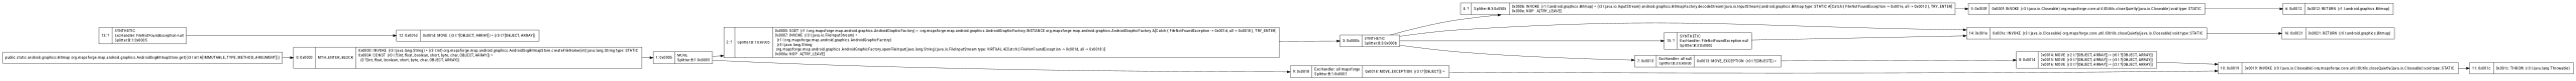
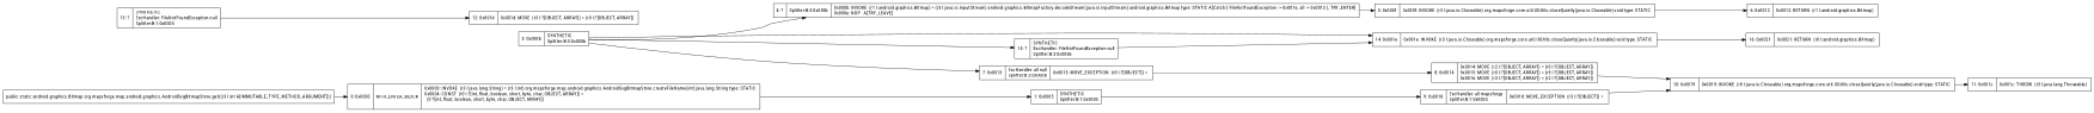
  digraph {
    fontname="Roboto Condensed"
    rankdir=LR
    node [fontname="Roboto Condensed" shape=record]
    edge [fontname="Roboto Condensed"]
    n1 [label="{0\:\ 0x0000|MTH_ENTER_BLOCK\l|0x0000: INVOKE  (r3 I:java.lang.String) = (r3 I:int) org.mapsforge.map.android.graphics.AndroidSvgBitmapStore.createFileName(int):java.lang.String type: STATIC \l0x0004: CONST  (r0 I:?[int, float, boolean, short, byte, char, OBJECT, ARRAY]) = \l  (0 ?[int, float, boolean, short, byte, char, OBJECT, ARRAY])\l \l}"]
-   n2 [label="{1\:\ 0x0005|MOVE\lSplitter:B:1:0x0005\l}"]
-   n3 [label="{2\:\ ?|Splitter:B:1:0x0005\l|0x0005: SGET  (r1 I:org.mapsforge.map.android.graphics.AndroidGraphicFactory) =  org.mapsforge.map.android.graphics.AndroidGraphicFactory.INSTANCE org.mapsforge.map.android.graphics.AndroidGraphicFactory A[Catch:\{ FileNotFoundException \-\> 0x001d, all \-\> 0x0018 \}, TRY_ENTER]\l0x0007: INVOKE  (r3 I:java.io.FileInputStream) = \l  (r1 I:org.mapsforge.map.android.graphics.AndroidGraphicFactory)\l  (r3 I:java.lang.String)\l org.mapsforge.map.android.graphics.AndroidGraphicFactory.openFileInput(java.lang.String):java.io.FileInputStream type: VIRTUAL A[Catch:\{ FileNotFoundException \-\> 0x001d, all \-\> 0x0018 \}]\l0x000a: NOP   A[TRY_LEAVE]\l}"]
+   n2 [label="{1\:\ 0x0005|SYNTHETIC\lSplitter:B:1:0x0005\l}"]
    n4 [label="{9\:\ 0x0018|ExcHandler: all mapsforge\lSplitter:B:1:0x0005\l|0x0018: MOVE_EXCEPTION  (r3 I:?[OBJECT]) =  \l}"]
    n5 [label="{3\:\ 0x000b|SYNTHETIC\lSplitter:B:3:0x000b\l}"]
    n6 [label="{10\:\ 0x0019|0x0019: INVOKE  (r0 I:java.io.Closeable) org.mapsforge.core.util.IOUtils.closeQuietly(java.io.Closeable):void type: STATIC \l}"]
    n7 [label="{13\:\ ?|SYNTHETIC\lExcHandler: FileNotFoundException null\lSplitter:B:1:0x0005\l}"]
    n8 [label="{12\:\ 0x001d|0x001d: MOVE  (r3 I:?[OBJECT, ARRAY]) = (r0 I:?[OBJECT, ARRAY]) \l}"]
    n9 [label="{4\:\ ?|Splitter:B:3:0x050b\l|0x000b: INVOKE  (r1 I:android.graphics.Bitmap) = (r3 I:java.io.InputStream) android.graphics.BitmapFactory.decodeStream(java.io.InputStream):android.graphics.Bitmap type: STATIC A[Catch:\{ FileNotFoundException \-\> 0x001e, all \-\> 0x0013 \}, TRY_ENTER]\l0x000e: NOP   A[TRY_LEAVE]\l}"]
    n10 [label="{7\:\ 0x0013|ExcHandler: all null\lSplitter:B:3:0x000b\l|0x0013: MOVE_EXCEPTION  (r0 I:?[OBJECT]) =  \l}"]
    n11 [label="{15\:\ ?|SYNTHETIC\lExcHandler: FileNotFoundException null\lSplitter:B:3:0x000b\l}"]
    n12 [label="{14\:\ 0x001e|0x001e: INVOKE  (r3 I:java.io.Closeable) org.mapsforge.core.util.IOUtils.closeQuietly(java.io.Closeable):void type: STATIC \l}"]
    n13 [label="{5\:\ 0x000f|0x000f: INVOKE  (r3 I:java.io.Closeable) org.mapsforge.core.util.IOUtils.closeQuietly(java.io.Closeable):void type: STATIC \l}"]
    n14 [label="{8\:\ 0x0014|0x0014: MOVE  (r2 I:?[OBJECT, ARRAY]) = (r0 I:?[OBJECT, ARRAY]) \l0x0015: MOVE  (r0 I:?[OBJECT, ARRAY]) = (r3 I:?[OBJECT, ARRAY]) \l0x0016: MOVE  (r3 I:?[OBJECT, ARRAY]) = (r2 I:?[OBJECT, ARRAY]) \l}"]
    n15 [label="{6\:\ 0x0012|0x0012: RETURN  (r1 I:android.graphics.Bitmap) \l}"]
    n16 [label="{11\:\ 0x001c|0x001c: THROW  (r3 I:java.lang.Throwable) \l}"]
    n17 [label="{16\:\ 0x0021|0x0021: RETURN  (r0 I:android.graphics.Bitmap) \l}"]
    n18 [label="{public static android.graphics.Bitmap org.mapsforge.map.android.graphics.AndroidSvgBitmapStore.get((r3 I:int A[IMMUTABLE_TYPE, METHOD_ARGUMENT])) }"]
    n1 -> n2
-   n2 -> n3
    n2 -> n4
-   n3 -> n5
    n4 -> n6
    n5 -> n9
    n5 -> n10
    n5 -> n11
    n5 -> n12
    n6 -> n16
    n7 -> n8
    n9 -> n13
    n10 -> n14
    n11 -> n12
    n12 -> n17
    n13 -> n15
    n14 -> n6
    n18 -> n1
  }
